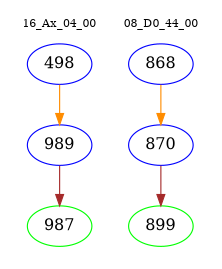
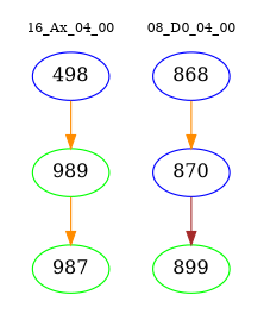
  digraph {
    node [color=blue]
    edge [color=darkorange]
    n1 [label=498]
-   n2 [label=989]
+   n2 [color=green label=989]
    n3 [color=green label=987]
    n4 [label=868]
    n5 [label=870]
    n6 [color=green label=899]
    subgraph cluster_1 {
      color=white
      fontsize=10
      label="16_Ax_04_00"
      n1
      n2
      n3
    }
    subgraph cluster_2 {
      color=white
      fontsize=10
-     label="08_D0_44_00"
+     label="08_D0_04_00"
      n4
      n5
      n6
    }
    n1 -> n2
-   n2 -> n3 [color=brown]
+   n2 -> n3
    n4 -> n5
    n5 -> n6 [color=brown]
  }
